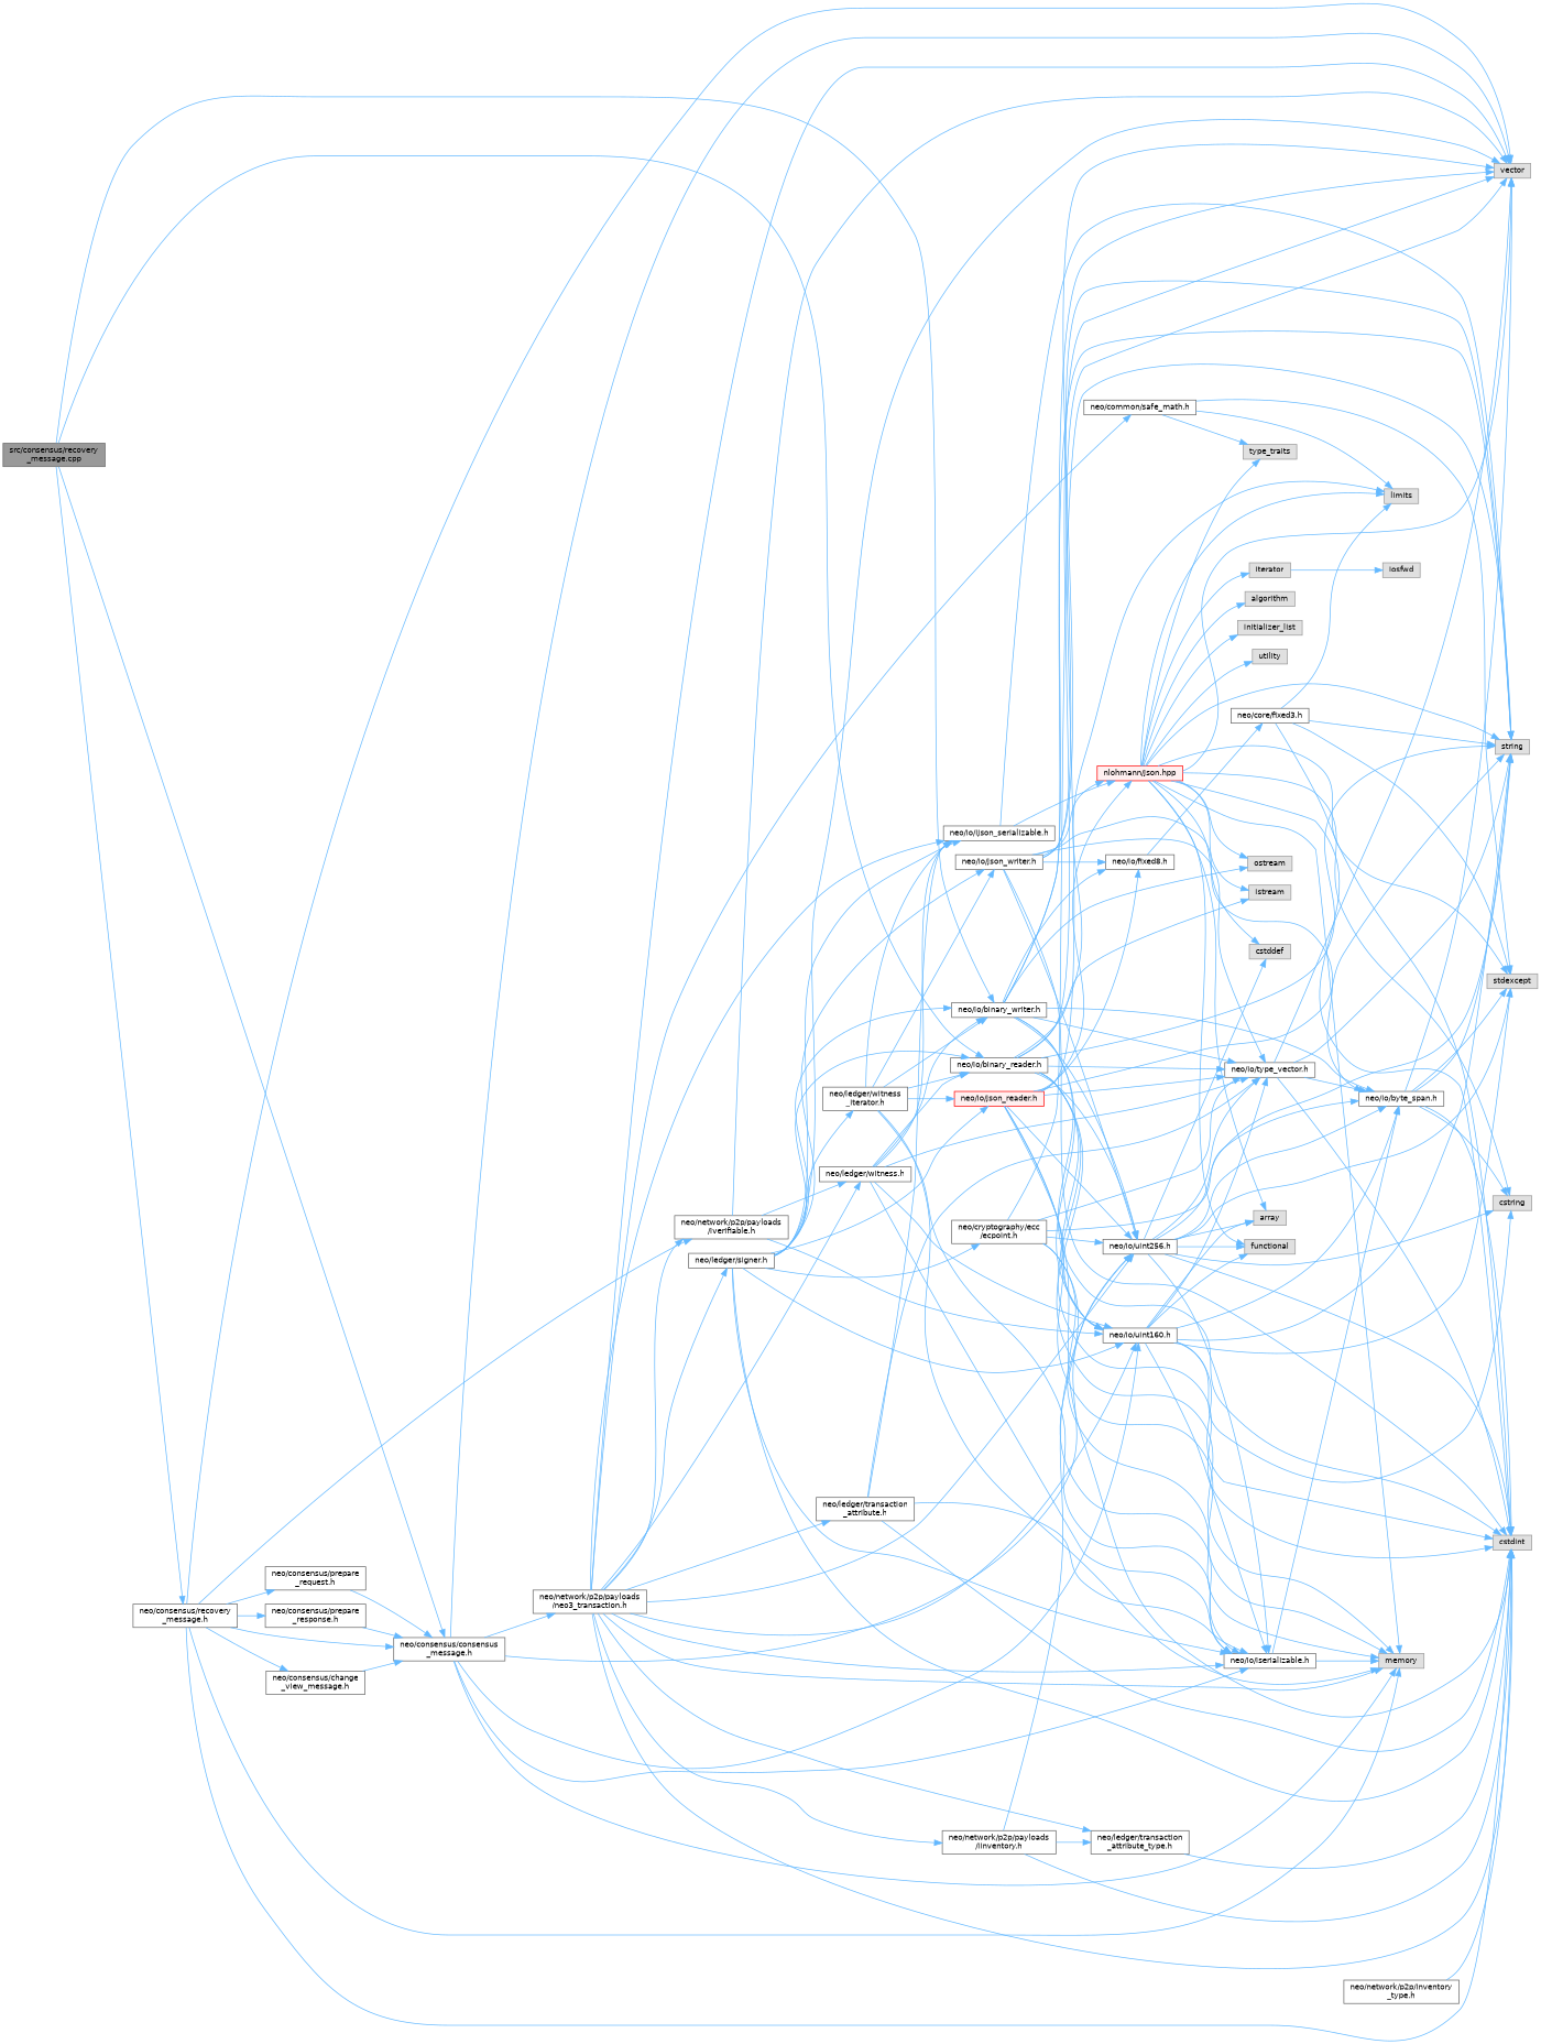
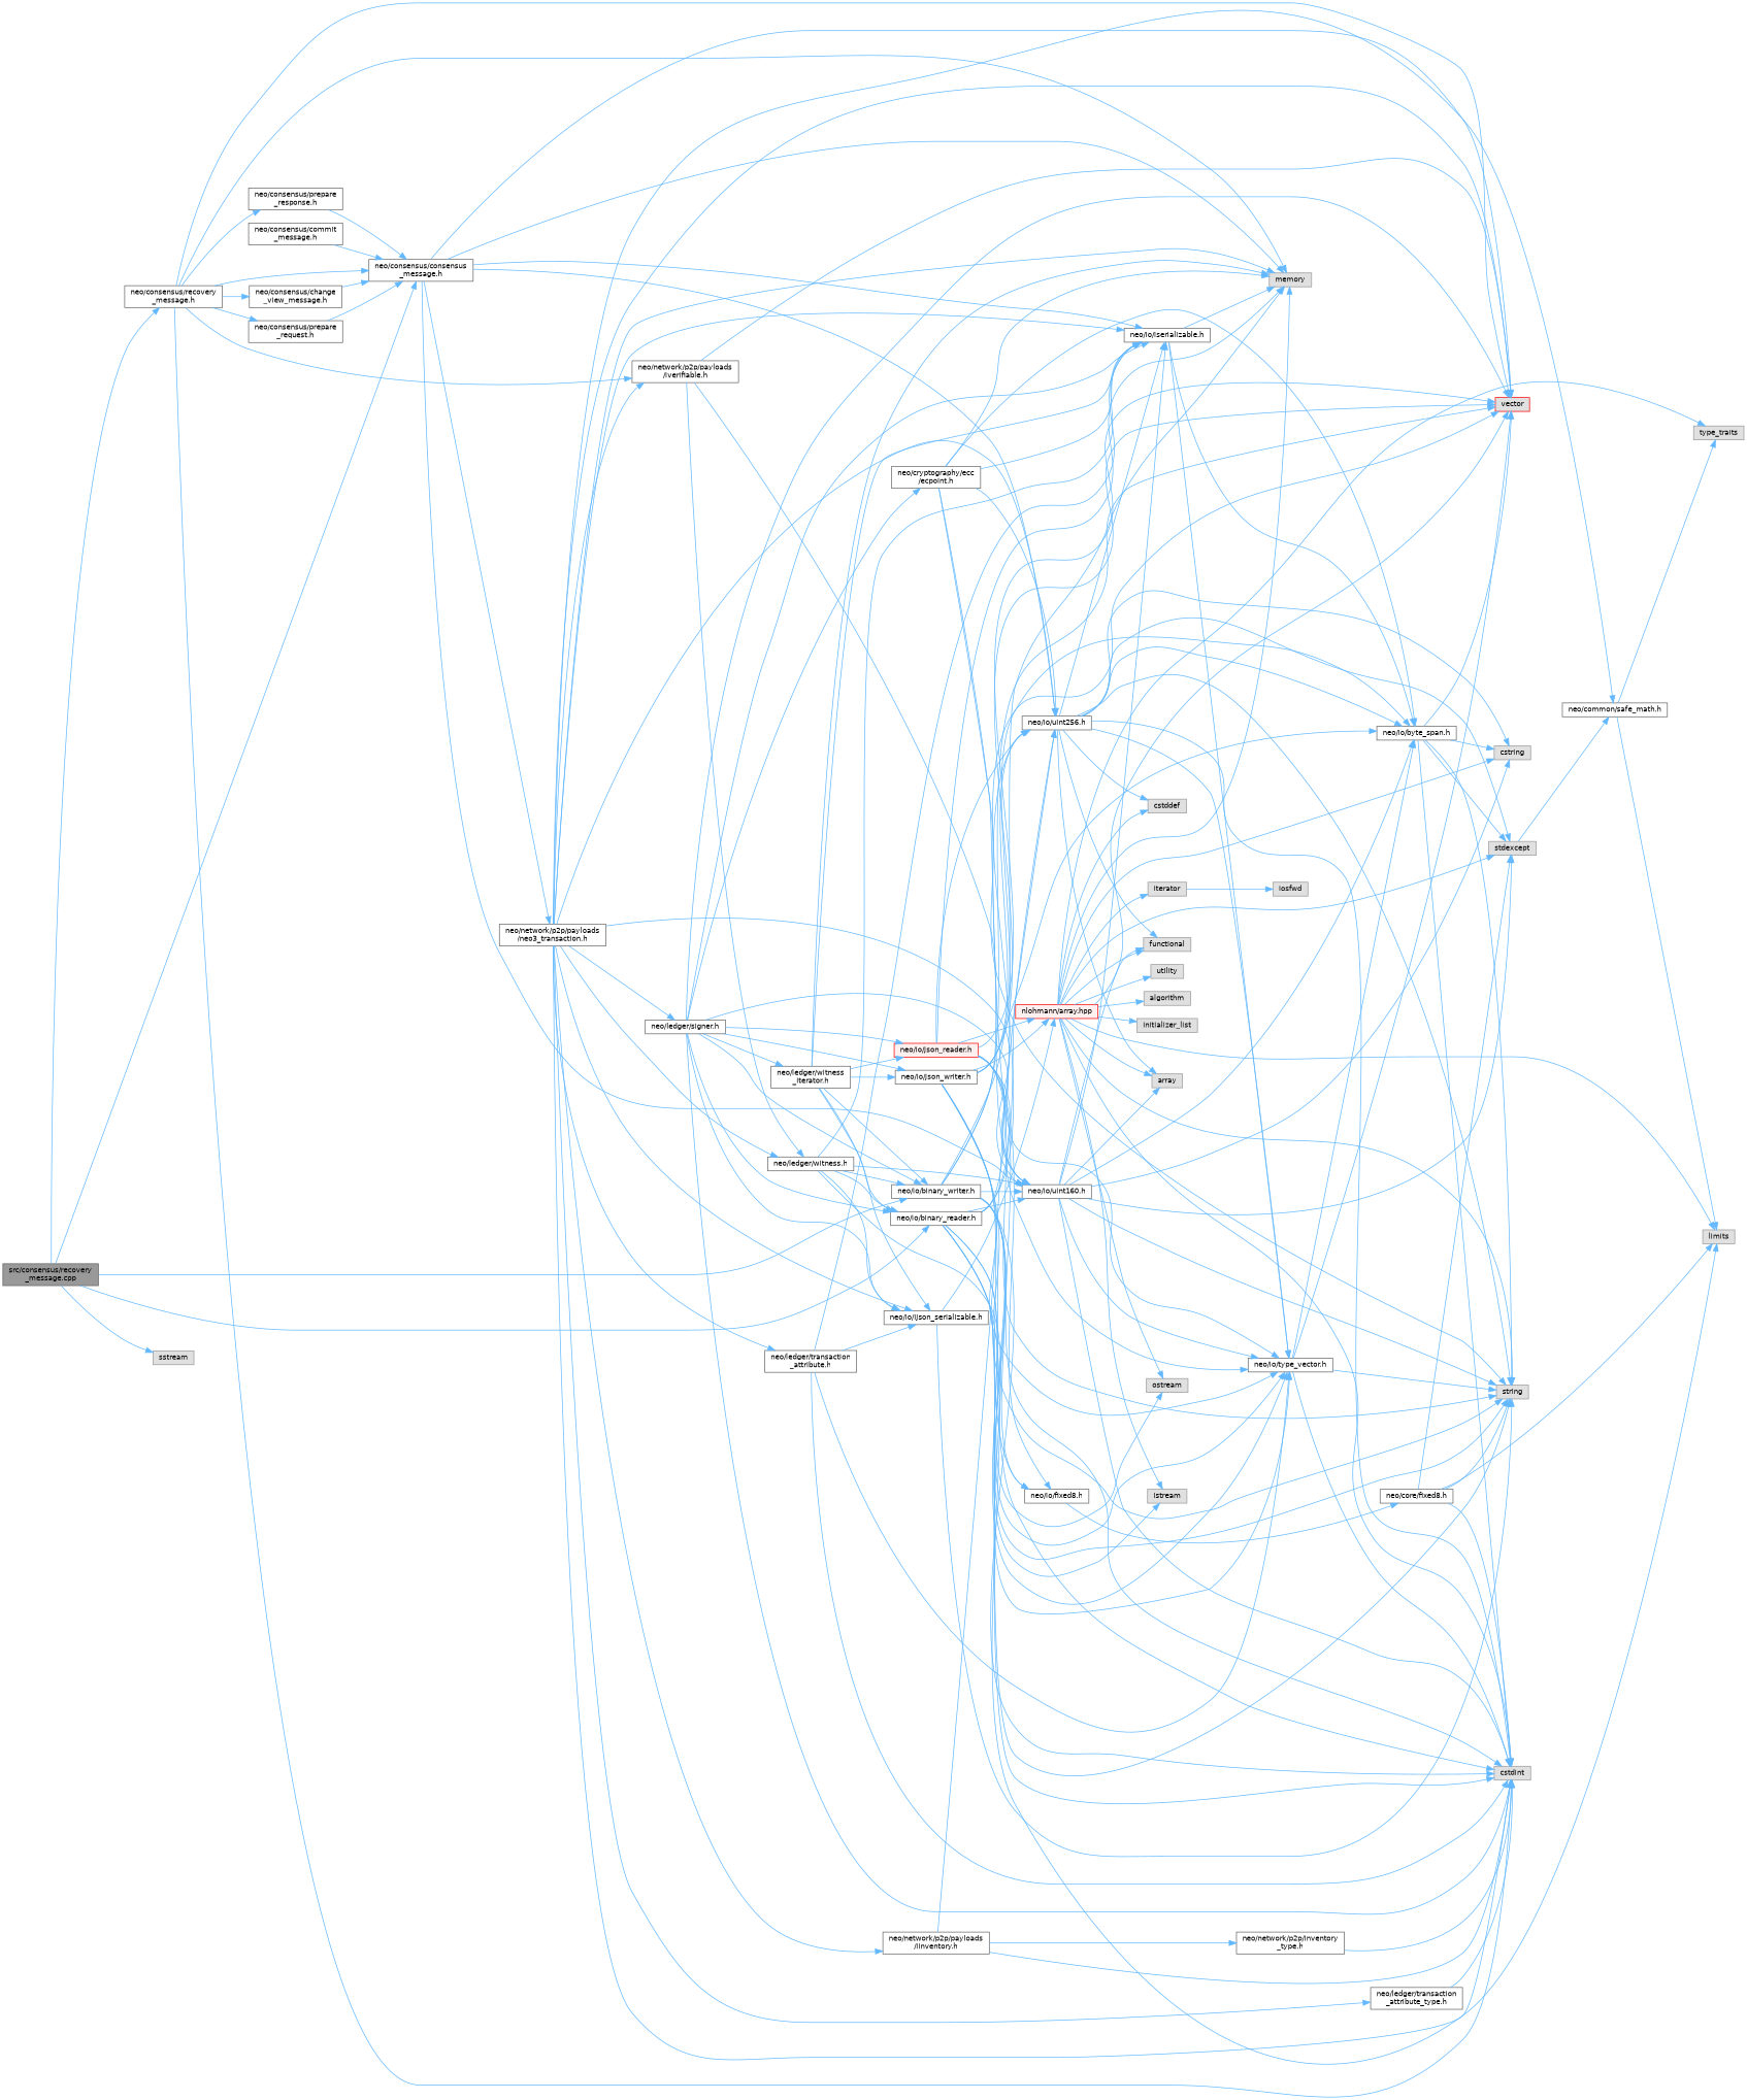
  digraph {
    rankdir=LR
    node [color=grey40 fillcolor=white fontname=Helvetica fontsize=10 shape=box style=filled]
    edge [color=steelblue1 fontname=Helvetica fontsize=10 labelfontname=Helvetica labelfontsize=10 style=solid]
    n1 [color=gray40 fillcolor=grey60 fontcolor=black height=0.2 label="src/consensus/recovery\l_message.cpp" width=0.4]
    n2 [height=0.2 label="neo/consensus/consensus\l_message.h" width=0.4]
    n3 [height=0.2 label="neo/io/binary_reader.h" width=0.4]
    n4 [height=0.2 label="neo/io/binary_writer.h" width=0.4]
    n5 [height=0.2 label="neo/consensus/recovery\l_message.h" width=0.4]
+   n6 [color=grey60 fillcolor="#E0E0E0" height=0.2 label=sstream width=0.4]
    n7 [height=0.2 label="neo/io/iserializable.h" width=0.4]
-   n8 [color=grey60 fillcolor="#E0E0E0" height=0.2 label=vector width=0.4]
+   n8 [color=red fillcolor="#E0E0E0" height=0.2 label=vector width=0.4]
    n9 [color=grey60 fillcolor="#E0E0E0" height=0.2 label=memory width=0.4]
    n10 [height=0.2 label="neo/io/uint160.h" width=0.4]
    n11 [height=0.2 label="neo/io/uint256.h" width=0.4]
    n12 [height=0.2 label="neo/network/p2p/payloads\l/neo3_transaction.h" width=0.4]
    n13 [height=0.2 label="neo/io/type_vector.h" width=0.4]
    n14 [color=grey60 fillcolor="#E0E0E0" height=0.2 label=cstdint width=0.4]
    n15 [color=grey60 fillcolor="#E0E0E0" height=0.2 label=string width=0.4]
    n16 [color=grey60 fillcolor="#E0E0E0" height=0.2 label=limits width=0.4]
    n17 [color=grey60 fillcolor="#E0E0E0" height=0.2 label=istream width=0.4]
    n18 [height=0.2 label="neo/io/byte_span.h" width=0.4]
    n19 [color=grey60 fillcolor="#E0E0E0" height=0.2 label=ostream width=0.4]
    n20 [height=0.2 label="neo/io/fixed8.h" width=0.4]
    n21 [height=0.2 label="neo/network/p2p/payloads\l/iverifiable.h" width=0.4]
    n22 [height=0.2 label="neo/consensus/change\l_view_message.h" width=0.4]
    n23 [height=0.2 label="neo/consensus/prepare\l_request.h" width=0.4]
    n24 [height=0.2 label="neo/consensus/prepare\l_response.h" width=0.4]
    n25 [color=grey60 fillcolor="#E0E0E0" height=0.2 label=cstring width=0.4]
    n26 [color=grey60 fillcolor="#E0E0E0" height=0.2 label=stdexcept width=0.4]
    n27 [color=grey60 fillcolor="#E0E0E0" height=0.2 label=array width=0.4]
    n28 [color=grey60 fillcolor="#E0E0E0" height=0.2 label=functional width=0.4]
    n29 [color=grey60 fillcolor="#E0E0E0" height=0.2 label=cstddef width=0.4]
    n30 [height=0.2 label="neo/common/safe_math.h" width=0.4]
    n31 [height=0.2 label="neo/io/ijson_serializable.h" width=0.4]
    n32 [height=0.2 label="neo/ledger/signer.h" width=0.4]
    n33 [height=0.2 label="neo/ledger/transaction\l_attribute.h" width=0.4]
    n34 [height=0.2 label="neo/ledger/transaction\l_attribute_type.h" width=0.4]
    n35 [height=0.2 label="neo/ledger/witness.h" width=0.4]
    n36 [height=0.2 label="neo/network/p2p/payloads\l/iinventory.h" width=0.4]
    n37 [color=grey60 fillcolor="#E0E0E0" height=0.2 label=type_traits width=0.4]
-   n38 [color=red fillcolor="#FFF0F0" height=0.2 label="nlohmann/json.hpp" width=0.4]
+   n38 [color=red fillcolor="#FFF0F0" height=0.2 label="nlohmann/array.hpp" width=0.4]
    n39 [height=0.2 label="neo/cryptography/ecc\l/ecpoint.h" width=0.4]
    n40 [color=red fillcolor="#FFF0F0" height=0.2 label="neo/io/json_reader.h" width=0.4]
    n41 [height=0.2 label="neo/io/json_writer.h" width=0.4]
    n42 [height=0.2 label="neo/ledger/witness\l_iterator.h" width=0.4]
    n43 [height=0.2 label="neo/network/p2p/inventory\l_type.h" width=0.4]
    n44 [color=grey60 fillcolor="#E0E0E0" height=0.2 label=algorithm width=0.4]
    n45 [color=grey60 fillcolor="#E0E0E0" height=0.2 label=initializer_list width=0.4]
    n46 [color=grey60 fillcolor="#E0E0E0" height=0.2 label=iterator width=0.4]
    n47 [color=grey60 fillcolor="#E0E0E0" height=0.2 label=utility width=0.4]
    n48 [color=grey60 fillcolor="#E0E0E0" height=0.2 label=iosfwd width=0.4]
-   n49 [height=0.2 label="neo/core/fixed3.h" width=0.4]
+   n49 [height=0.2 label="neo/core/fixed8.h" width=0.4]
+   n50 [height=0.2 label="neo/consensus/commit\l_message.h" width=0.4]
    n1 -> n2
    n1 -> n3
    n1 -> n4
    n1 -> n5
+   n1 -> n6
    n2 -> n7
    n2 -> n8
    n2 -> n9
    n2 -> n10
    n2 -> n11
    n2 -> n12
    n3 -> n8
    n3 -> n9
    n3 -> n10
    n3 -> n11
    n3 -> n13
    n3 -> n14
    n3 -> n15
    n3 -> n16
    n3 -> n17
    n4 -> n8
    n4 -> n10
    n4 -> n11
    n4 -> n13
    n4 -> n14
    n4 -> n15
    n4 -> n18
    n4 -> n19
    n4 -> n20
    n5 -> n2
    n5 -> n8
    n5 -> n9
    n5 -> n14
    n5 -> n21
    n5 -> n22
    n5 -> n23
    n5 -> n24
    n7 -> n9
+   n7 -> n13
    n7 -> n18
    n10 -> n7
    n10 -> n13
    n10 -> n14
    n10 -> n15
    n10 -> n18
    n10 -> n25
    n10 -> n26
    n10 -> n27
    n10 -> n28
    n11 -> n7
    n11 -> n13
    n11 -> n14
    n11 -> n15
    n11 -> n18
    n11 -> n25
    n11 -> n26
    n11 -> n27
    n11 -> n28
    n11 -> n29
    n12 -> n7
    n12 -> n8
    n12 -> n9
    n12 -> n10
    n12 -> n11
    n12 -> n14
    n12 -> n21
    n12 -> n30
    n12 -> n31
    n12 -> n32
    n12 -> n33
    n12 -> n34
    n12 -> n35
    n12 -> n36
    n13 -> n8
    n13 -> n14
    n13 -> n15
    n13 -> n18
    n18 -> n8
    n18 -> n14
    n18 -> n15
    n18 -> n25
    n18 -> n26
    n20 -> n49
    n21 -> n8
    n21 -> n10
    n21 -> n35
    n22 -> n2
    n23 -> n2
    n24 -> n2
    n30 -> n16
-   n30 -> n26
+   n26 -> n30
    n30 -> n37
    n31 -> n15
    n31 -> n38
    n32 -> n3
    n32 -> n4
    n32 -> n7
    n32 -> n8
    n32 -> n10
    n32 -> n14
    n32 -> n31
    n32 -> n39
    n32 -> n40
    n32 -> n41
    n32 -> n42
    n33 -> n7
    n33 -> n13
    n33 -> n14
    n33 -> n31
    n34 -> n14
    n35 -> n3
    n35 -> n4
    n35 -> n7
    n35 -> n10
    n35 -> n13
    n35 -> n31
    n36 -> n11
    n36 -> n14
-   n36 -> n34
+   n36 -> n43
    n38 -> n8
    n38 -> n9
    n38 -> n14
    n38 -> n15
    n38 -> n16
    n38 -> n17
    n38 -> n19
    n38 -> n25
    n38 -> n26
    n38 -> n27
    n38 -> n28
    n38 -> n29
    n38 -> n37
    n38 -> n44
    n38 -> n45
    n38 -> n46
    n38 -> n47
    n39 -> n7
    n39 -> n9
    n39 -> n11
    n39 -> n13
    n39 -> n15
    n39 -> n18
    n40 -> n8
    n40 -> n9
    n40 -> n10
    n40 -> n11
    n40 -> n13
    n40 -> n14
    n40 -> n15
    n40 -> n20
    n40 -> n38
    n41 -> n8
    n41 -> n11
    n41 -> n13
    n41 -> n14
    n41 -> n15
    n41 -> n18
    n41 -> n20
    n41 -> n38
    n42 -> n3
    n42 -> n4
    n42 -> n7
    n42 -> n9
    n42 -> n31
    n42 -> n40
    n42 -> n41
    n43 -> n14
    n46 -> n48
    n49 -> n14
    n49 -> n15
    n49 -> n16
    n49 -> n26
+   n50 -> n2
  }
